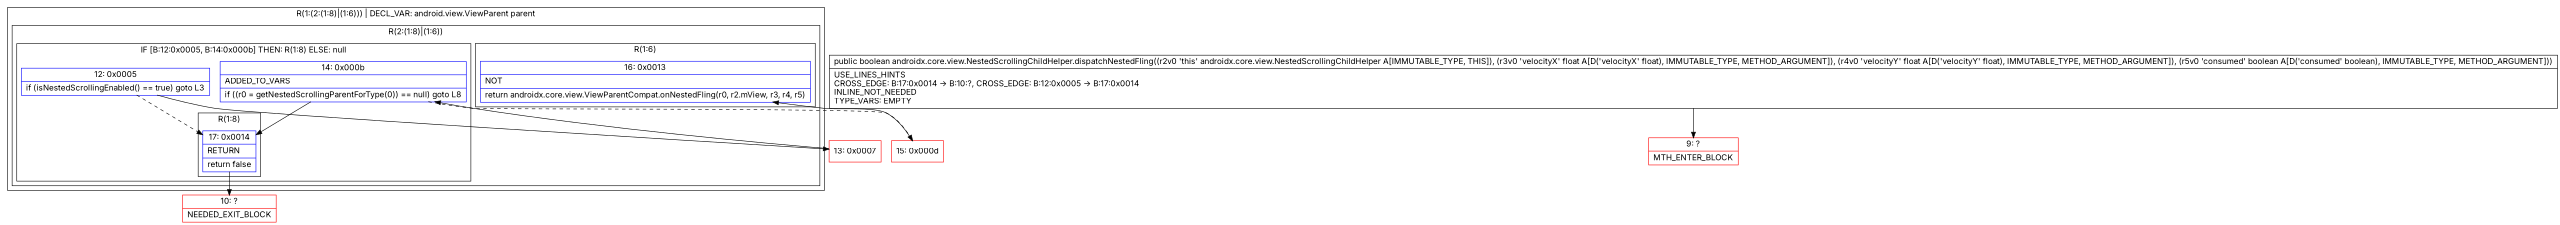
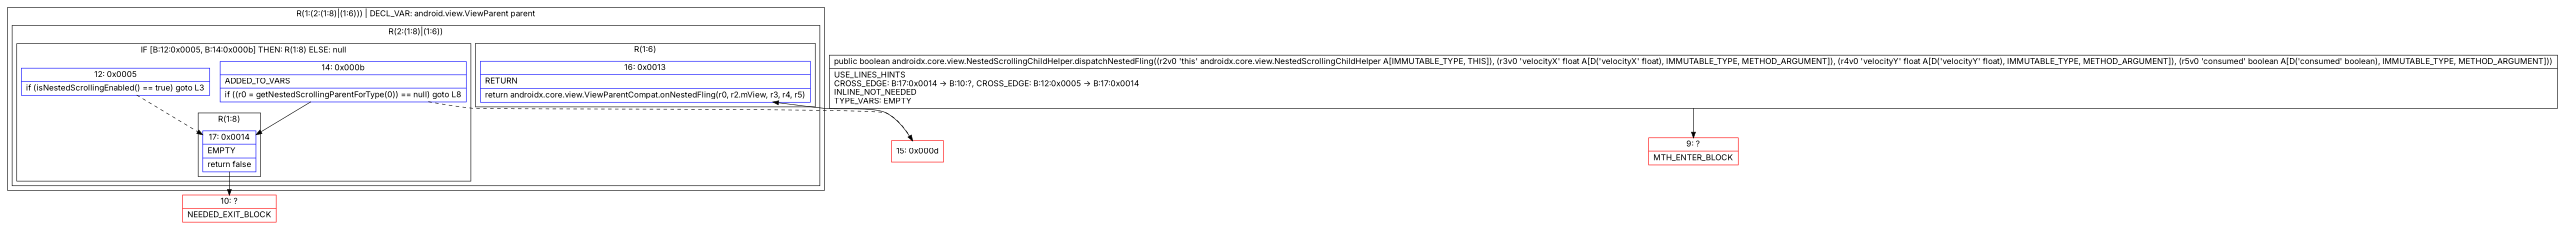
  digraph {
    fontname=Inter
    node [color=blue fontname=Inter shape=record]
    edge [fontname=Inter]
-   n1 [label="{17\:\ 0x0014|RETURN\l|return false\l}"]
+   n1 [label="{17\:\ 0x0014|EMPTY\l|return false\l}"]
    n2 [label="{12\:\ 0x0005|if (isNestedScrollingEnabled() == true) goto L3\l}"]
    n3 [label="{14\:\ 0x000b|ADDED_TO_VARS\l|if ((r0 = getNestedScrollingParentForType(0)) == null) goto L8\l}"]
-   n4 [label="{16\:\ 0x0013|NOT\l|return androidx.core.view.ViewParentCompat.onNestedFling(r0, r2.mView, r3, r4, r5)\l}"]
+   n4 [label="{16\:\ 0x0013|RETURN\l|return androidx.core.view.ViewParentCompat.onNestedFling(r0, r2.mView, r3, r4, r5)\l}"]
    n5 [color=red label="{10\:\ ?|NEEDED_EXIT_BLOCK\l}"]
-   n6 [color=red label="{13\:\ 0x0007}"]
    n7 [color=red label="{15\:\ 0x000d}"]
    n8 [color=red label="{9\:\ ?|MTH_ENTER_BLOCK\l}"]
    n9 [label="{public boolean androidx.core.view.NestedScrollingChildHelper.dispatchNestedFling((r2v0 'this' androidx.core.view.NestedScrollingChildHelper A[IMMUTABLE_TYPE, THIS]), (r3v0 'velocityX' float A[D('velocityX' float), IMMUTABLE_TYPE, METHOD_ARGUMENT]), (r4v0 'velocityY' float A[D('velocityY' float), IMMUTABLE_TYPE, METHOD_ARGUMENT]), (r5v0 'consumed' boolean A[D('consumed' boolean), IMMUTABLE_TYPE, METHOD_ARGUMENT]))  | USE_LINES_HINTS\lCROSS_EDGE: B:17:0x0014 \-\> B:10:?, CROSS_EDGE: B:12:0x0005 \-\> B:17:0x0014\lINLINE_NOT_NEEDED\lTYPE_VARS: EMPTY\l}" color=""]
    subgraph cluster_1 {
      label="R(1:(2:(1:8)|(1:6))) | DECL_VAR: android.view.ViewParent parent\l"
      subgraph cluster_2 {
        label="R(2:(1:8)|(1:6))"
        subgraph cluster_3 {
          label="IF [B:12:0x0005, B:14:0x000b] THEN: R(1:8) ELSE: null"
          n2
          n3
          subgraph cluster_4 {
            label="R(1:8)"
            n1
          }
        }
        subgraph cluster_5 {
          label="R(1:6)"
          n4
        }
      }
    }
    n1 -> n5
    n2 -> n1 [style=dashed]
-   n2 -> n6
    n3 -> n1
    n3 -> n7 [style=dashed]
-   n6 -> n3
    n7 -> n4
    n9 -> n8
  }
